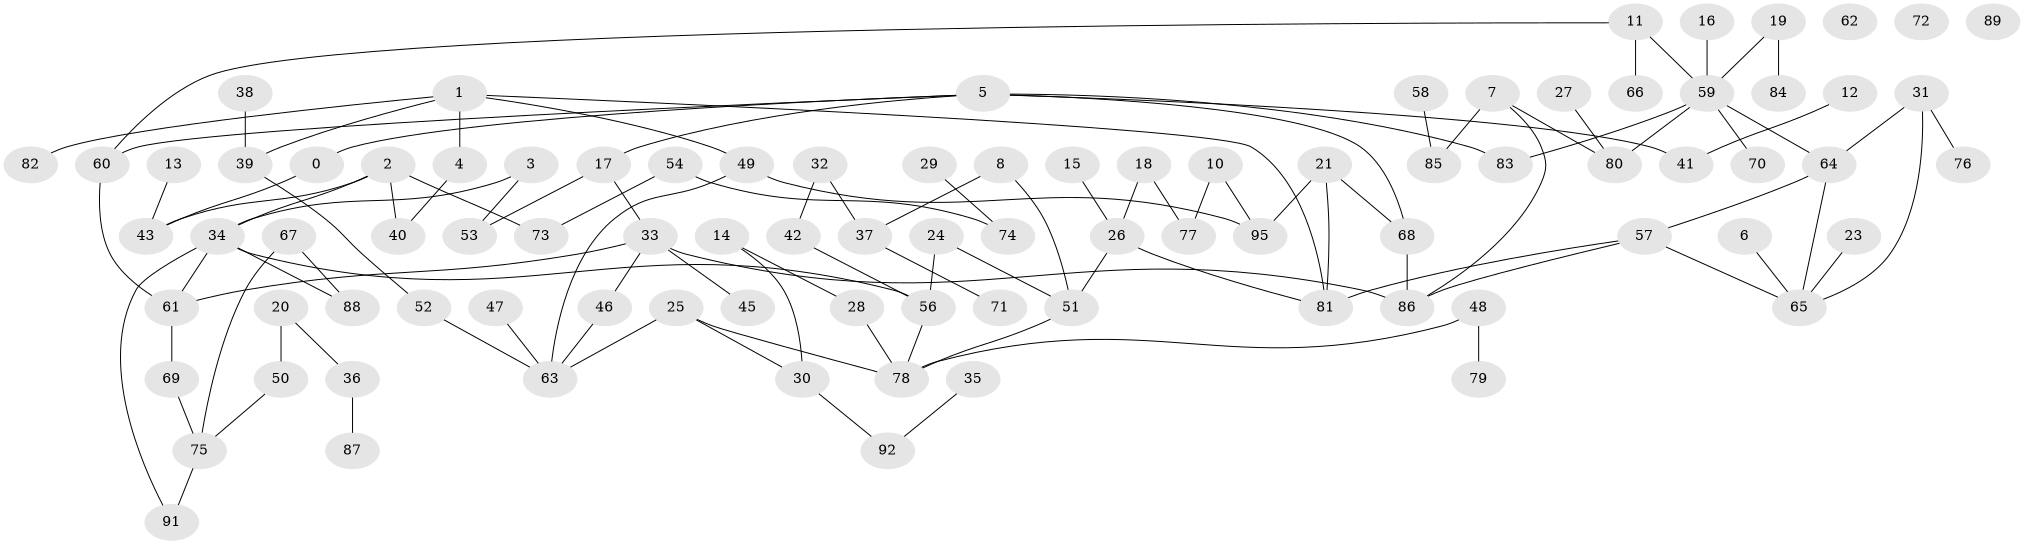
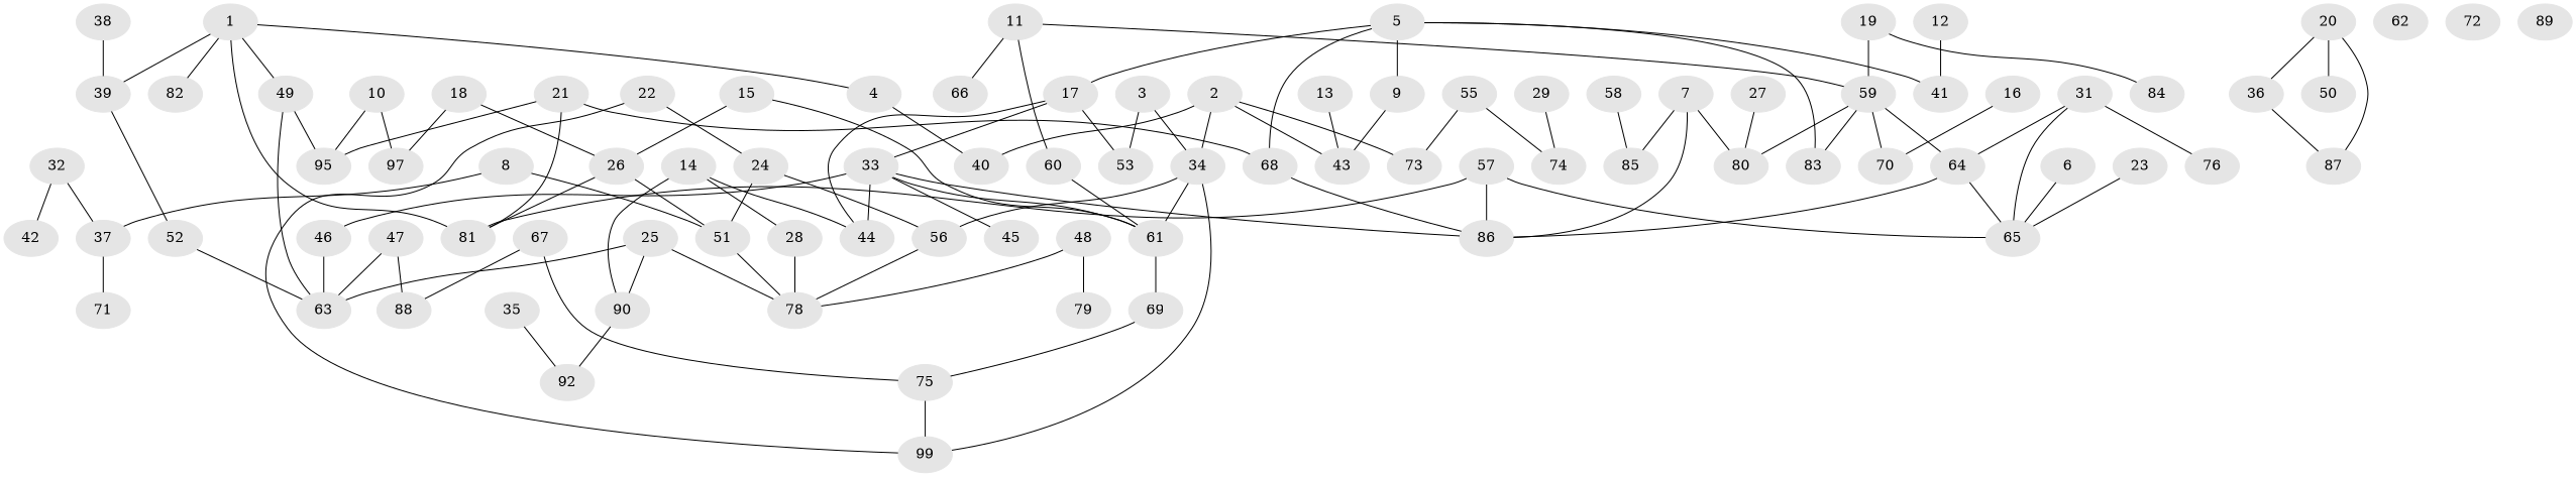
  graph {
    node [color=gray90 style=filled]
    1
    4
    39
    49
    81
    82
    40
    52
    n9 [label=95]
    63
    2
    34
    43
    73
    61
-   91
+   91 [label=99]
    88
    56
    3
    53
    5
-   9 [label=0]
+   9
    17
    41
    60
    68
    83
+   44
    33
    86
    6
    65
    7
    80
    85
    8
    37
    51
    71
    78
    10
-   77
+   77 [label=97]
    11
    59
    66
    70
    64
    12
    13
    14
    28
-   30
+   30 [label=90]
    n53 [label=92]
    15
    26
    69
    16
    18
    19
    84
    20
    36
    50
    87
    75
    21
+   22
    24
    23
    29
    74
    25
    45
    46
    27
    31
    76
    32
    42
    35
    38
    47
    48
    79
-   54
+   54 [label=55]
    57
    58
    62
    67
    72
    89
    1 -- 4
    1 -- 39
    1 -- 49
    1 -- 81
    1 -- 82
    4 -- 40
    39 -- 52
    49 -- n9
    49 -- 63
    52 -- 63
    2 -- 40
    2 -- 34
    2 -- 43
    2 -- 73
    34 -- 61
    34 -- 91
-   34 -- 88
+   47 -- 88
    34 -- 56
    61 -- 69
    56 -- 78
    3 -- 34
    3 -- 53
    5 -- 9
    5 -- 17
    5 -- 41
-   5 -- 60
    5 -- 68
    5 -- 83
    9 -- 43
    17 -- 53
+   17 -- 44
    17 -- 33
    60 -- 61
    68 -- 86
    33 -- 61
+   33 -- 44
    33 -- 86
    33 -- 45
    33 -- 46
    6 -- 65
    7 -- 86
    7 -- 80
    7 -- 85
    8 -- 37
    8 -- 51
    37 -- 71
    51 -- 78
    10 -- n9
    10 -- 77
    11 -- 60
    11 -- 59
    11 -- 66
    59 -- 83
    59 -- 80
    59 -- 70
    59 -- 64
-   64 -- 57
+   64 -- 86
    64 -- 65
    12 -- 41
    13 -- 43
+   14 -- 44
    14 -- 28
    14 -- 30
    28 -- 78
    30 -- n53
+   15 -- 61
    15 -- 26
    26 -- 81
    26 -- 51
    69 -- 75
-   16 -- 59
+   16 -- 70
    18 -- 77
    18 -- 26
    19 -- 59
    19 -- 84
    20 -- 36
    20 -- 50
+   20 -- 87
    36 -- 87
-   50 -- 75
    75 -- 91
    21 -- 81
    21 -- n9
    21 -- 68
+   22 -- 91
+   22 -- 24
    24 -- 56
    24 -- 51
    23 -- 65
    29 -- 74
    25 -- 63
    25 -- 78
    25 -- 30
    46 -- 63
    27 -- 80
    31 -- 65
    31 -- 64
    31 -- 76
    32 -- 37
    32 -- 42
-   42 -- 56
    35 -- n53
    38 -- 39
    47 -- 63
    48 -- 78
    48 -- 79
    54 -- 73
    54 -- 74
    57 -- 81
    57 -- 86
    57 -- 65
    58 -- 85
    67 -- 88
    67 -- 75
  }
